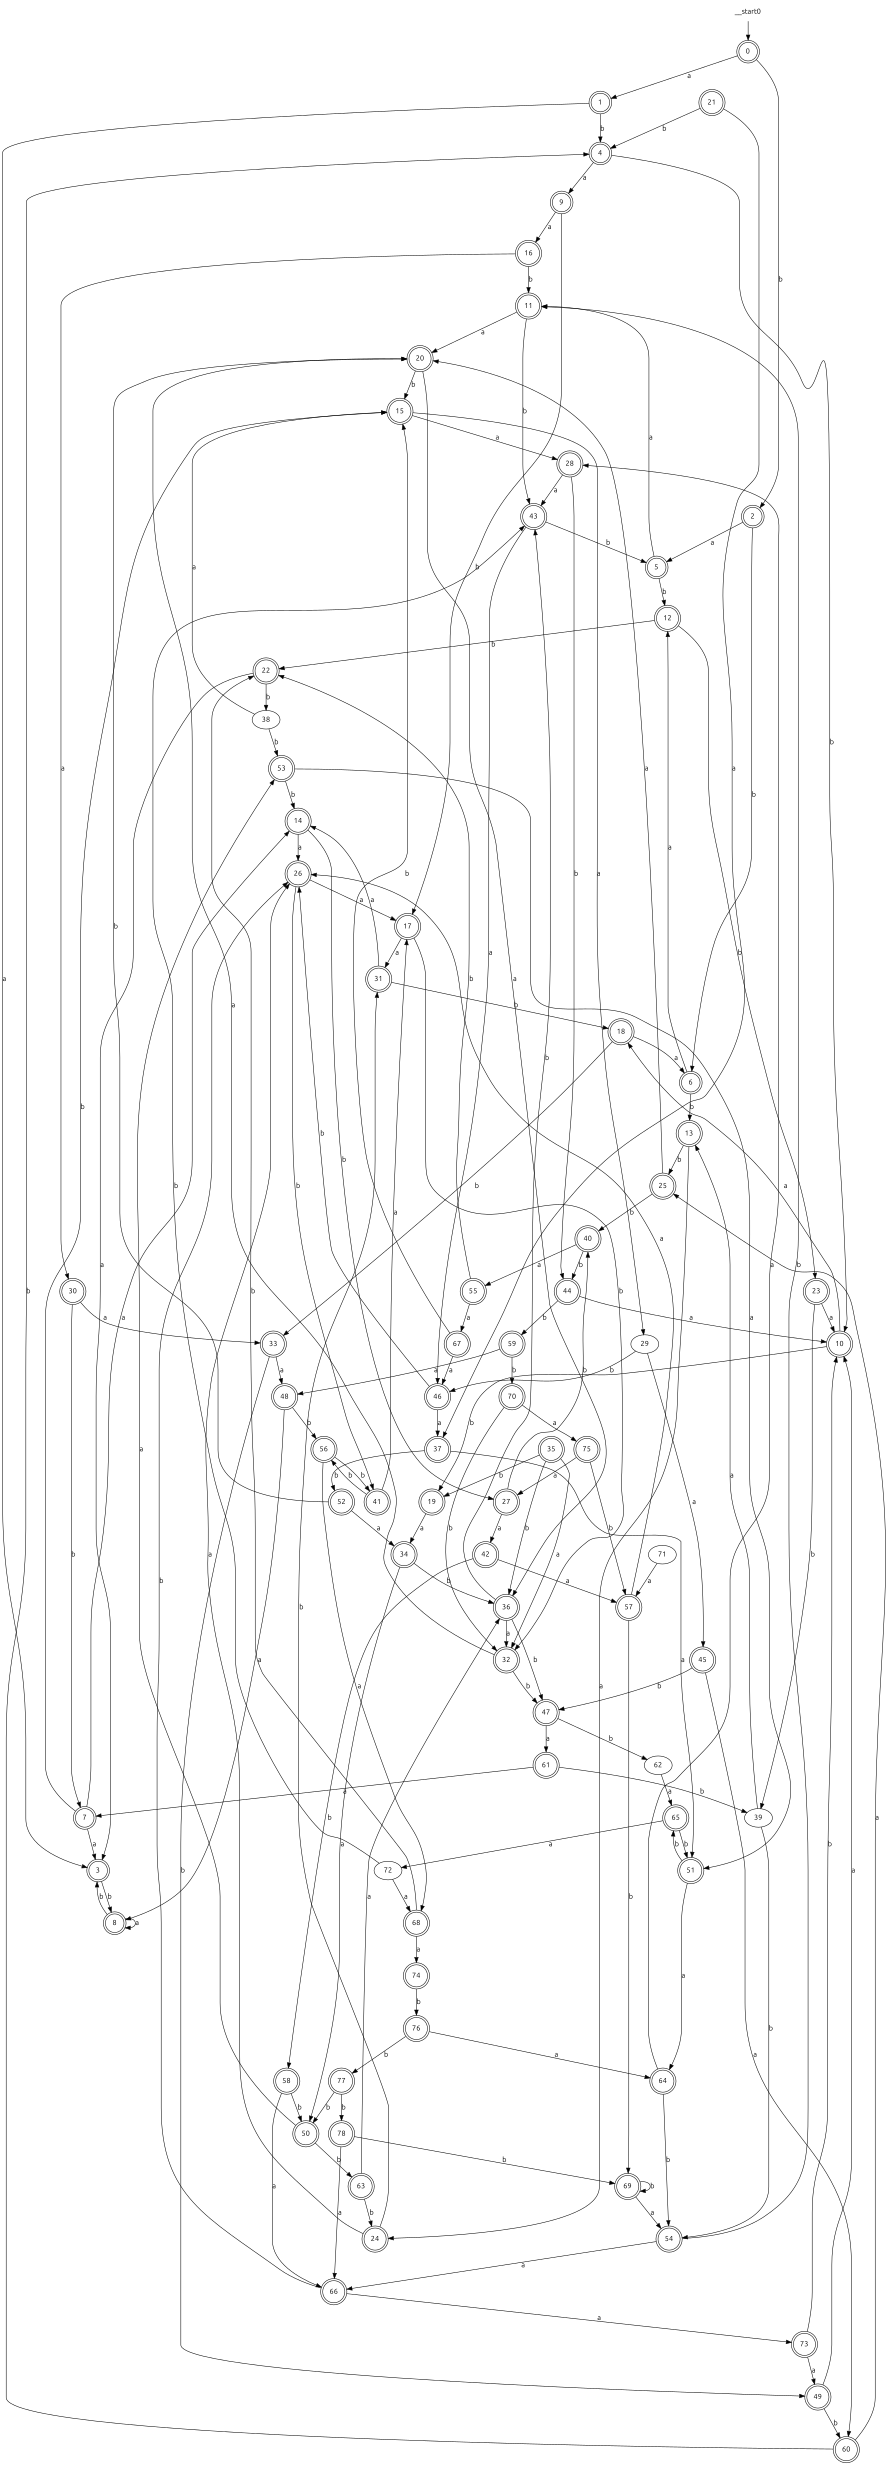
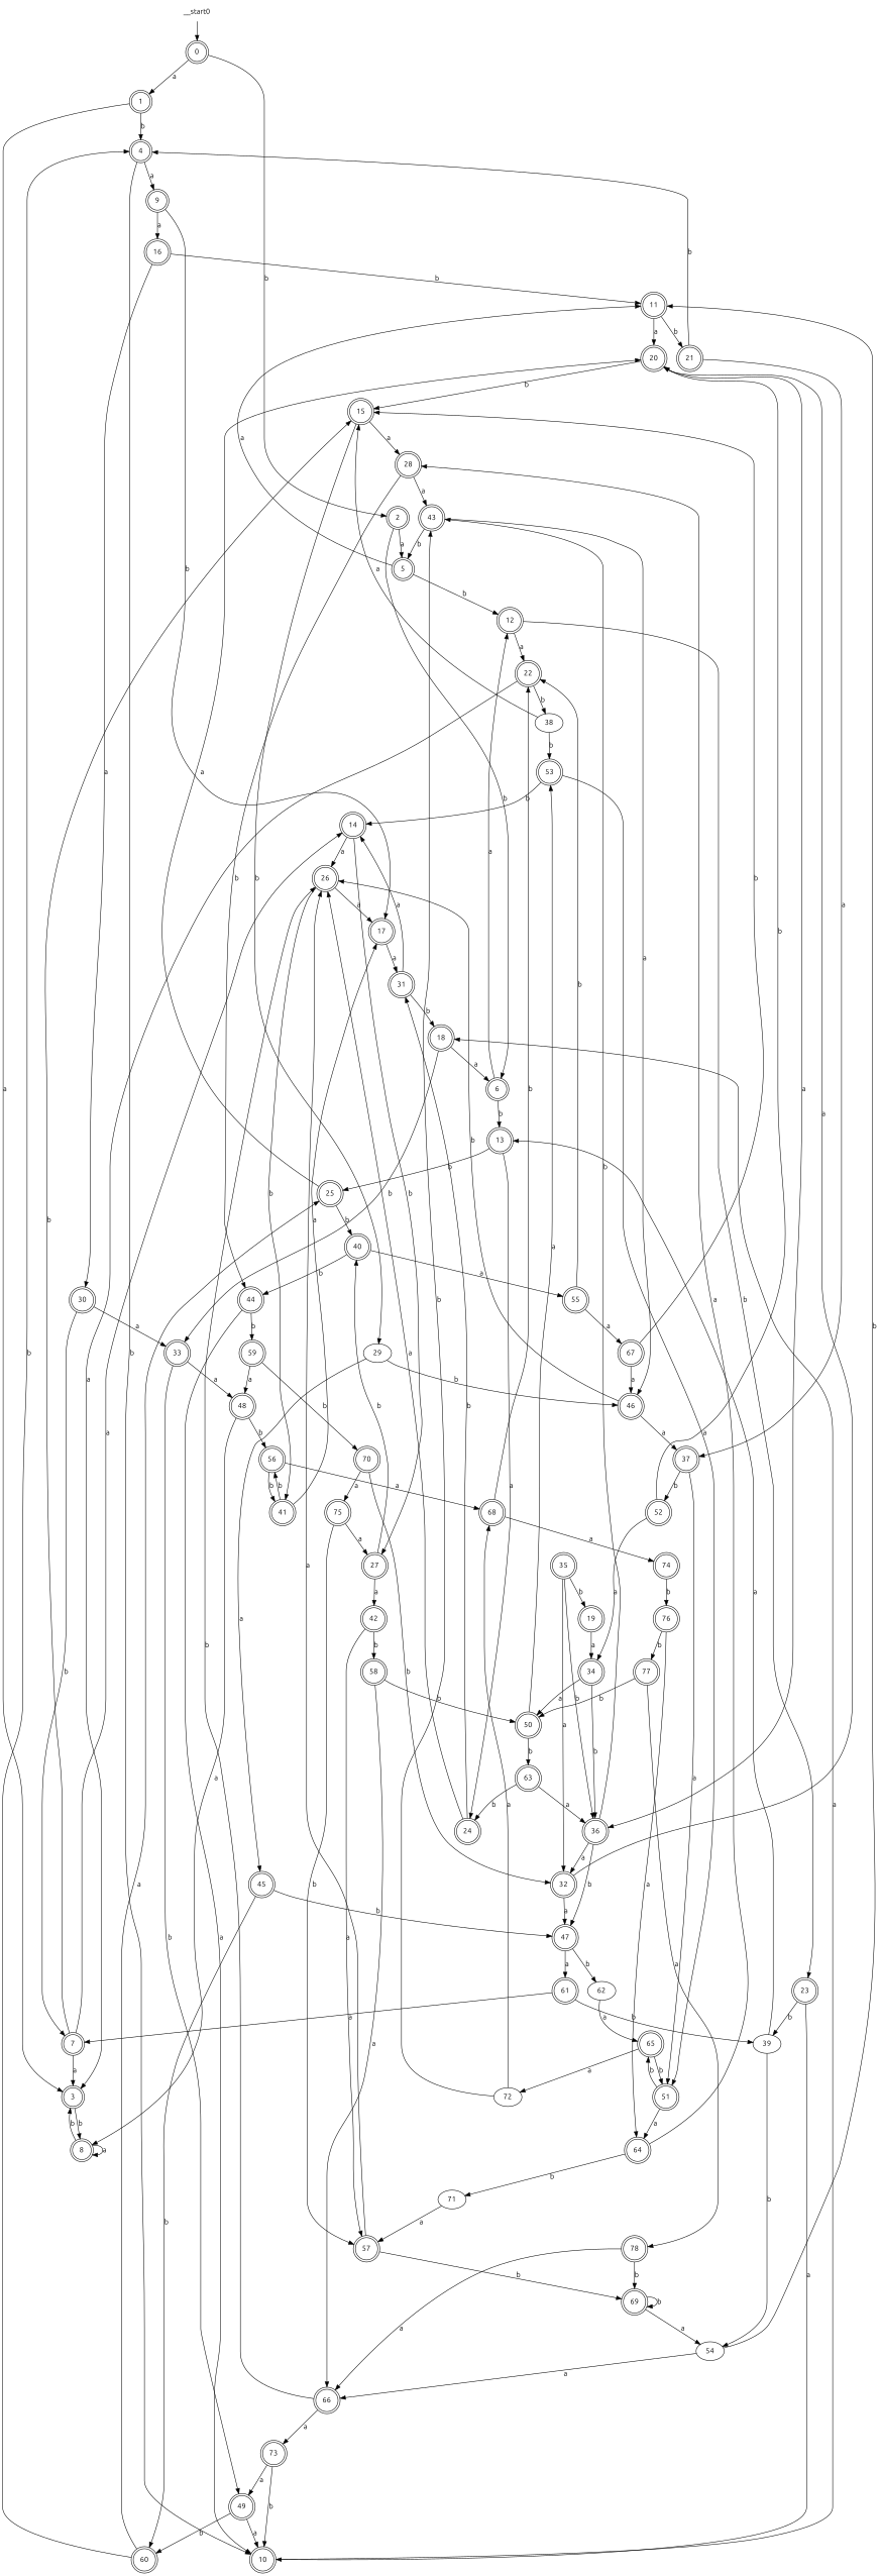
  digraph {
    fontname=Ubuntu
    node [fontname=Ubuntu shape=doublecircle]
    edge [fontname=Ubuntu]
    __start0 [shape=none]
    0
    1
    2
    3
    4
    5
    6
    8
    9
    10
    11
    12
    13
    7
    14
    15
    16
    17
    18
    19
    20
    21
    22
    23
    24
    25
    26
    27
    28
    29 [shape=""]
    30
    31
    32
    33
    34
    36
    37
    38 [shape=""]
    39 [shape=""]
    40
    41
    42
    43
    44
    45
    46
    47
    48
    49
    50
    35
    51
    52
    53
-   54
+   54 [shape=ellipse]
    55
    56
    57
    58
    59
    60
    61
    62 [shape=""]
    63
    64
    65
    66
    67
    68
    69
    70
    71 [shape=""]
    72 [shape=""]
    73
    74
    75
    76
    77
    78
    __start0 -> 0
    0 -> 1 [label=a]
    0 -> 2 [label=b]
    1 -> 3 [label=a]
    1 -> 4 [label=b]
    2 -> 5 [label=a]
    2 -> 6 [label=b]
    3 -> 8 [label=b]
    4 -> 9 [label=a]
    4 -> 10 [label=b]
    5 -> 11 [label=a]
    5 -> 12 [label=b]
    6 -> 12 [label=a]
    6 -> 13 [label=b]
    8 -> 3 [label=b]
    8 -> 8 [label=a]
    9 -> 16 [label=a]
    9 -> 17 [label=b]
    10 -> 18 [label=a]
-   10 -> 19 [label=b]
    11 -> 20 [label=a]
-   11 -> 43 [label=b]
-   12 -> 22 [label=b]
+   11 -> 21 [label=b]
+   12 -> 22 [label=a]
    12 -> 23 [label=b]
    13 -> 24 [label=a]
    13 -> 25 [label=b]
    7 -> 3 [label=a]
    7 -> 14 [label=a]
    7 -> 15 [label=b]
    14 -> 26 [label=a]
    14 -> 27 [label=b]
    15 -> 28 [label=a]
-   15 -> 29 [label=a]
+   15 -> 29 [label=b]
    16 -> 11 [label=b]
    16 -> 30 [label=a]
    17 -> 31 [label=a]
-   17 -> 32 [label=b]
    18 -> 6 [label=a]
    18 -> 33 [label=b]
    19 -> 34 [label=a]
    20 -> 15 [label=b]
    20 -> 36 [label=a]
    21 -> 4 [label=b]
    21 -> 37 [label=a]
    22 -> 3 [label=a]
    22 -> 38 [label=b]
    23 -> 10 [label=a]
    23 -> 39 [label=b]
    24 -> 26 [label=a]
    24 -> 31 [label=b]
    25 -> 20 [label=a]
    25 -> 40 [label=b]
    26 -> 17 [label=a]
    26 -> 41 [label=b]
    27 -> 40 [label=b]
    27 -> 42 [label=a]
    28 -> 43 [label=a]
    28 -> 44 [label=b]
    29 -> 45 [label=a]
    29 -> 46 [label=b]
    30 -> 7 [label=b]
    30 -> 33 [label=a]
    31 -> 14 [label=a]
    31 -> 18 [label=b]
    32 -> 20 [label=a]
-   32 -> 47 [label=b]
+   32 -> 47 [label=a]
    33 -> 48 [label=a]
    33 -> 49 [label=b]
    34 -> 36 [label=b]
    34 -> 50 [label=a]
    36 -> 32 [label=a]
    36 -> 43 [label=b]
    36 -> 47 [label=b]
    37 -> 51 [label=a]
    37 -> 52 [label=b]
    38 -> 15 [label=a]
    38 -> 53 [label=b]
    39 -> 13 [label=a]
    39 -> 54 [label=b]
    40 -> 44 [label=b]
    40 -> 55 [label=a]
    41 -> 17 [label=a]
    41 -> 56 [label=b]
    42 -> 57 [label=a]
    42 -> 58 [label=b]
    43 -> 5 [label=b]
    43 -> 46 [label=a]
    44 -> 10 [label=a]
    44 -> 59 [label=b]
    45 -> 47 [label=b]
-   45 -> 60 [label=a]
+   45 -> 60 [label=b]
    46 -> 26 [label=b]
    46 -> 37 [label=a]
    47 -> 61 [label=a]
    47 -> 62 [label=b]
    48 -> 8 [label=a]
    48 -> 56 [label=b]
    49 -> 10 [label=a]
    49 -> 60 [label=b]
    50 -> 53 [label=a]
    50 -> 63 [label=b]
    35 -> 19 [label=b]
    35 -> 32 [label=a]
    35 -> 36 [label=b]
    51 -> 64 [label=a]
    51 -> 65 [label=b]
    52 -> 20 [label=b]
    52 -> 34 [label=a]
    53 -> 14 [label=b]
    53 -> 51 [label=a]
    54 -> 11 [label=b]
    54 -> 66 [label=a]
    55 -> 22 [label=b]
    55 -> 67 [label=a]
    56 -> 41 [label=b]
    56 -> 68 [label=a]
    57 -> 26 [label=a]
    57 -> 69 [label=b]
    58 -> 50 [label=b]
    58 -> 66 [label=a]
    59 -> 48 [label=a]
    59 -> 70 [label=b]
    60 -> 4 [label=b]
    60 -> 25 [label=a]
    61 -> 7 [label=a]
    61 -> 39 [label=b]
    62 -> 65 [label=a]
    63 -> 24 [label=b]
    63 -> 36 [label=a]
    64 -> 28 [label=a]
-   64 -> 54 [label=b]
+   64 -> 71 [label=b]
    65 -> 51 [label=b]
    65 -> 72 [label=a]
    66 -> 26 [label=b]
    66 -> 73 [label=a]
    67 -> 15 [label=b]
    67 -> 46 [label=a]
    68 -> 22 [label=b]
    68 -> 74 [label=a]
    69 -> 54 [label=a]
    69 -> 69 [label=b]
    70 -> 32 [label=b]
    70 -> 75 [label=a]
    71 -> 57 [label=a]
    72 -> 43 [label=b]
    72 -> 68 [label=a]
    73 -> 10 [label=b]
    73 -> 49 [label=a]
    74 -> 76 [label=b]
    75 -> 27 [label=a]
    75 -> 57 [label=b]
    76 -> 64 [label=a]
    76 -> 77 [label=b]
    77 -> 50 [label=b]
-   77 -> 78 [label=b]
+   77 -> 78 [label=a]
    78 -> 66 [label=a]
    78 -> 69 [label=b]
  }
